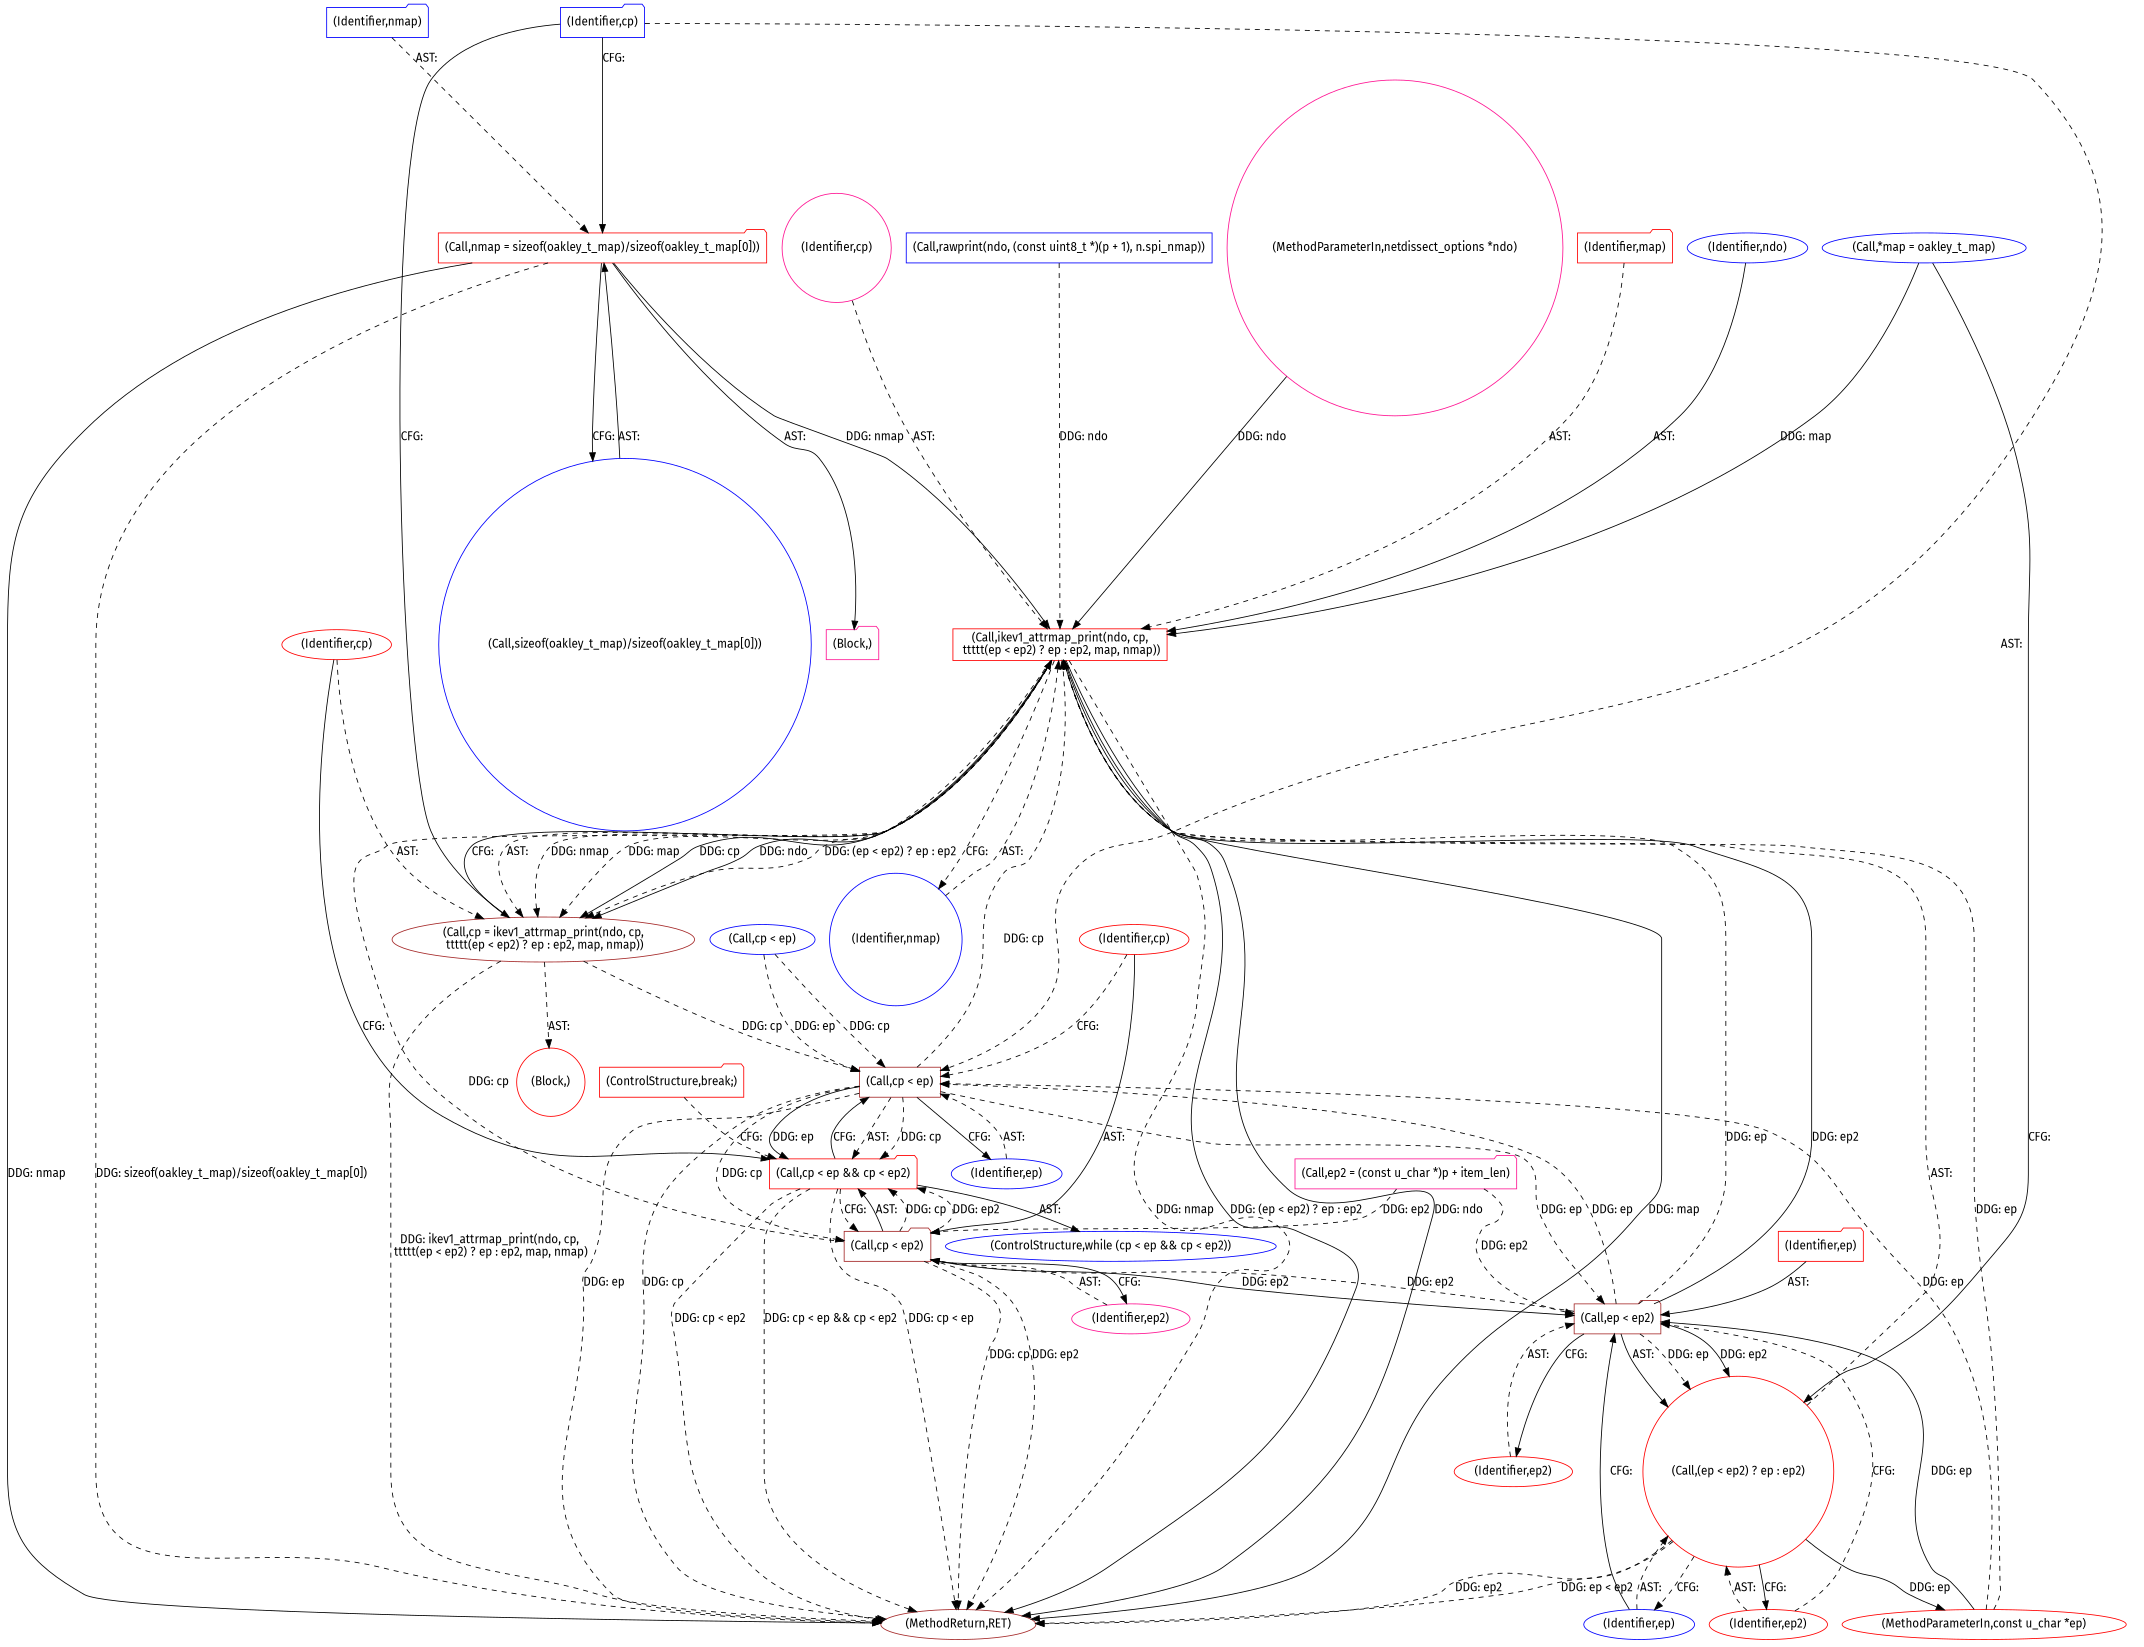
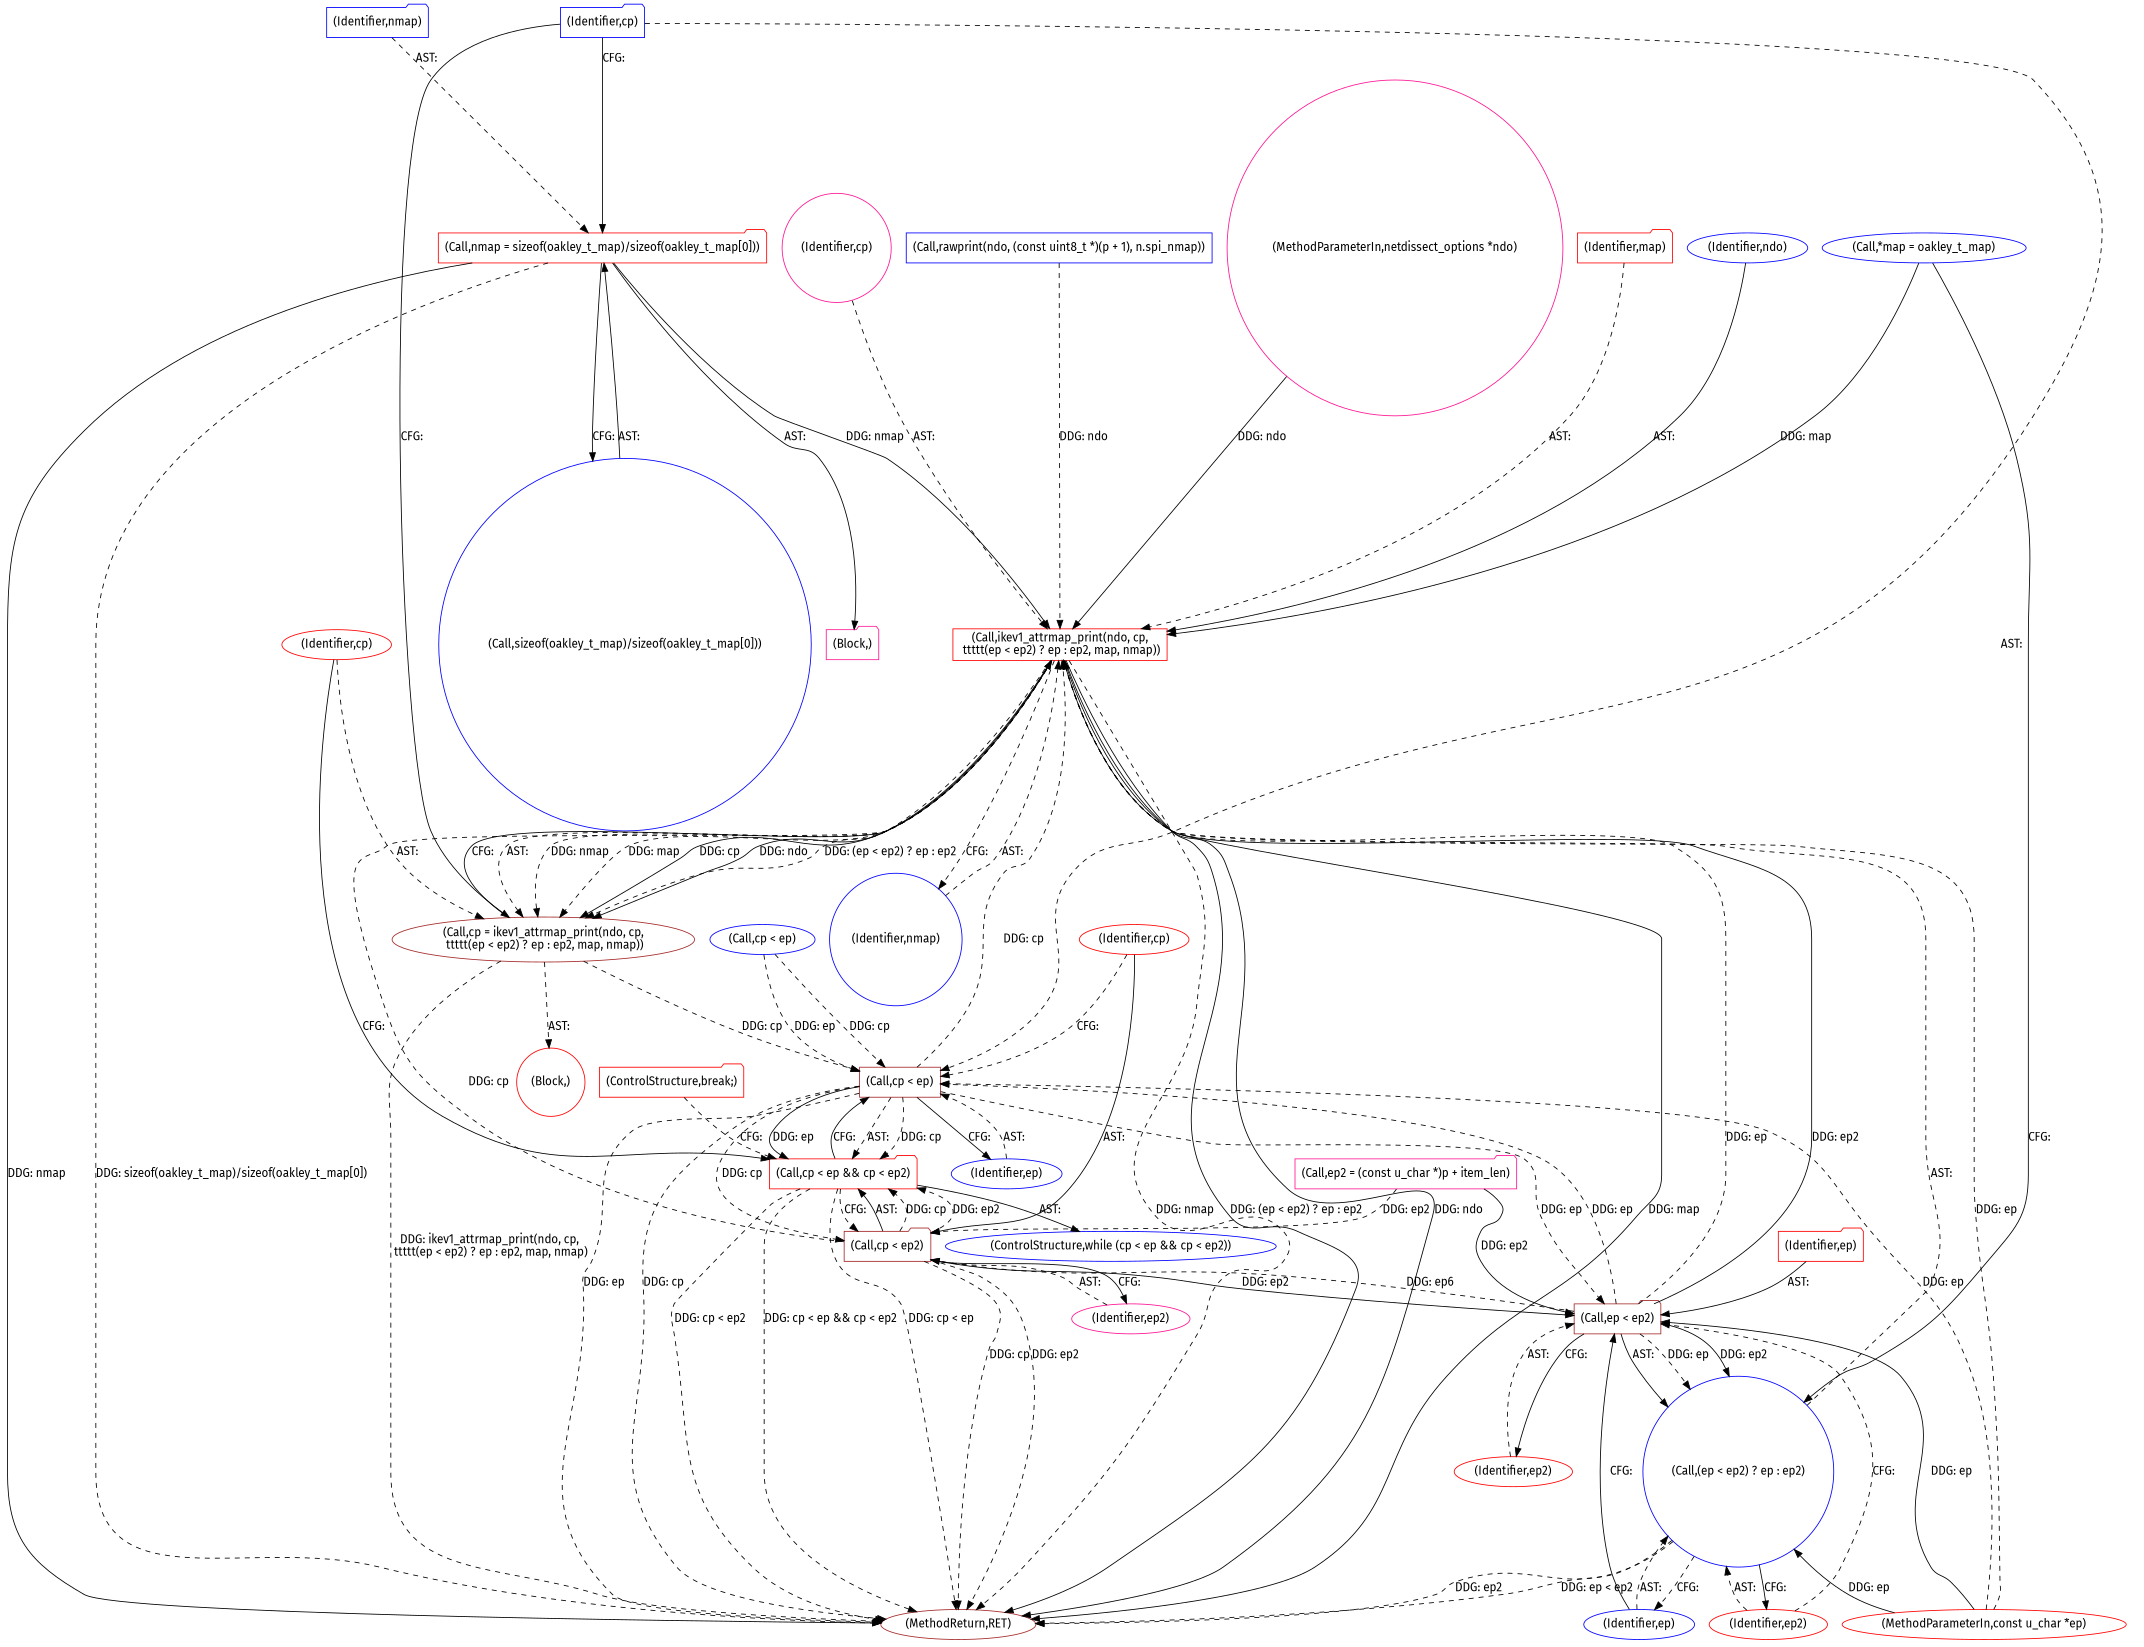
  digraph {
    fontname="Fira Sans"
    node [color=red fontname="Fira Sans" shape=ellipse]
    edge [fontname="Fira Sans" style=dashed]
    n1 [label="(Call,nmap = sizeof(oakley_t_map)/sizeof(oakley_t_map[0]))" shape=folder]
    n2 [label="(Call,ikev1_attrmap_print(ndo, cp,\n \t\t\t\t\t(ep < ep2) ? ep : ep2, map, nmap))" shape=box]
    n3 [color=brown label="(MethodReturn,RET)"]
    n4 [color=blue label="(Call,sizeof(oakley_t_map)/sizeof(oakley_t_map[0]))" shape=circle]
    n5 [color=deeppink label="(Block,)" shape=folder]
    n6 [color=brown label="(Call,cp = ikev1_attrmap_print(ndo, cp,\n \t\t\t\t\t(ep < ep2) ? ep : ep2, map, nmap))"]
    n7 [color=blue label="(Identifier,nmap)" shape=circle]
    n8 [color=brown label="(Call,cp < ep)" shape=box]
    n9 [label="(Block,)" shape=circle]
    n10 [label="(Call,cp < ep && cp < ep2)" shape=folder]
    n11 [color=brown label="(Call,cp < ep2)" shape=folder]
    n12 [color=brown label="(Call,ep < ep2)" shape=folder]
    n13 [color=blue label="(Identifier,ep)"]
    n14 [color=blue label="(ControlStructure,while (cp < ep && cp < ep2))"]
    n15 [color=deeppink label="(Identifier,ep2)"]
-   n16 [label="(Call,(ep < ep2) ? ep : ep2)" shape=circle]
+   n16 [color=blue label="(Call,(ep < ep2) ? ep : ep2)" shape=circle]
    n17 [label="(Identifier,ep2)"]
    n18 [label="(Identifier,ep2)"]
    n19 [color=blue label="(Identifier,ep)"]
    n20 [label="(Identifier,ep)" shape=folder]
    n21 [color=blue label="(Call,cp < ep)"]
    n22 [label="(ControlStructure,break;)" shape=folder]
    n23 [color=blue label="(Identifier,cp)" shape=folder]
    n24 [label="(Identifier,cp)"]
    n25 [color=blue label="(Identifier,nmap)" shape=folder]
    n26 [color=blue label="(Call,rawprint(ndo, (const uint8_t *)(p + 1), n.spi_nmap))" shape=box]
    n27 [color=deeppink label="(MethodParameterIn,netdissect_options *ndo)" shape=circle]
    n28 [label="(MethodParameterIn,const u_char *ep)"]
    n29 [label="(Identifier,cp)"]
    n30 [label="(Identifier,map)" shape=folder]
    n31 [color=deeppink label="(Call,ep2 = (const u_char *)p + item_len)" shape=folder]
    n32 [color=blue label="(Identifier,ndo)"]
    n33 [color=deeppink label="(Identifier,cp)" shape=circle]
    n34 [color=blue label="(Call,*map = oakley_t_map)"]
    n1 -> n2 [label="DDG: nmap" style=solid]
    n1 -> n3 [label="DDG: nmap" style=solid]
    n1 -> n3 [label="DDG: sizeof(oakley_t_map)/sizeof(oakley_t_map[0])"]
    n1 -> n4 [label="CFG: " style=solid]
    n1 -> n5 [label="AST: " style=solid]
    n2 -> n3 [label="DDG: nmap"]
    n2 -> n3 [label="DDG: (ep < ep2) ? ep : ep2" style=solid]
    n2 -> n3 [label="DDG: ndo" style=solid]
    n2 -> n3 [label="DDG: map" style=solid]
    n2 -> n6 [label="AST: "]
    n2 -> n6 [label="DDG: nmap"]
    n2 -> n6 [label="DDG: map"]
    n2 -> n6 [label="DDG: cp" style=solid]
    n2 -> n6 [label="DDG: ndo" style=solid]
    n2 -> n6 [label="DDG: (ep < ep2) ? ep : ep2"]
    n2 -> n7 [label="CFG: "]
    n4 -> n1 [label="AST: " style=solid]
    n6 -> n2 [label="CFG: " style=solid]
    n6 -> n3 [label="DDG: ikev1_attrmap_print(ndo, cp,\n \t\t\t\t\t(ep < ep2) ? ep : ep2, map, nmap)"]
    n6 -> n8 [label="DDG: cp"]
    n6 -> n9 [label="AST: "]
    n7 -> n2 [label="AST: "]
    n8 -> n2 [label="DDG: cp"]
    n8 -> n3 [label="DDG: ep"]
    n8 -> n3 [label="DDG: cp"]
    n8 -> n10 [label="AST: "]
    n8 -> n10 [label="DDG: cp"]
    n8 -> n10 [label="DDG: ep" style=solid]
    n8 -> n11 [label="DDG: cp"]
    n8 -> n12 [label="DDG: ep"]
    n8 -> n13 [label="CFG: " style=solid]
    n10 -> n3 [label="DDG: cp < ep && cp < ep2"]
    n10 -> n3 [label="DDG: cp < ep"]
    n10 -> n3 [label="DDG: cp < ep2"]
    n10 -> n8 [label="CFG: " style=solid]
    n10 -> n11 [label="CFG: "]
    n10 -> n14 [label="AST: " style=solid]
    n11 -> n2 [label="DDG: cp"]
    n11 -> n3 [label="DDG: cp"]
    n11 -> n3 [label="DDG: ep2"]
    n11 -> n10 [label="AST: " style=solid]
    n11 -> n10 [label="DDG: cp"]
    n11 -> n10 [label="DDG: ep2"]
    n11 -> n12 [label="DDG: ep2" style=solid]
    n11 -> n15 [label="CFG: " style=solid]
    n12 -> n2 [label="DDG: ep"]
    n12 -> n2 [label="DDG: ep2" style=solid]
    n12 -> n8 [label="DDG: ep"]
-   n12 -> n11 [label="DDG: ep2"]
+   n12 -> n11 [label="DDG: ep6"]
    n12 -> n16 [label="AST: " style=solid]
    n12 -> n16 [label="DDG: ep"]
    n12 -> n16 [label="DDG: ep2" style=solid]
    n12 -> n17 [label="CFG: " style=solid]
    n13 -> n8 [label="AST: "]
    n15 -> n11 [label="AST: "]
    n16 -> n2 [label="AST: "]
    n16 -> n3 [label="DDG: ep2"]
    n16 -> n3 [label="DDG: ep < ep2"]
    n16 -> n18 [label="CFG: " style=solid]
    n16 -> n19 [label="CFG: "]
    n17 -> n12 [label="AST: "]
    n18 -> n12 [label="CFG: "]
    n18 -> n16 [label="AST: "]
    n19 -> n12 [label="CFG: " style=solid]
    n19 -> n16 [label="AST: "]
    n20 -> n12 [label="AST: " style=solid]
    n21 -> n8 [label="DDG: cp"]
    n21 -> n8 [label="DDG: ep"]
    n22 -> n10 [label="CFG: "]
    n23 -> n1 [label="CFG: " style=solid]
    n23 -> n6 [label="CFG: " style=solid]
    n23 -> n8 [label="AST: "]
    n24 -> n8 [label="CFG: "]
    n24 -> n11 [label="AST: " style=solid]
    n25 -> n1 [label="AST: "]
    n26 -> n2 [label="DDG: ndo"]
    n27 -> n2 [label="DDG: ndo" style=solid]
    n28 -> n2 [label="DDG: ep"]
    n28 -> n8 [label="DDG: ep"]
    n28 -> n12 [label="DDG: ep" style=solid]
-   n16 -> n28 [label="DDG: ep" style=solid]
+   n28 -> n16 [label="DDG: ep" style=solid]
    n29 -> n6 [label="AST: "]
    n29 -> n10 [label="CFG: " style=solid]
    n30 -> n2 [label="AST: "]
    n31 -> n11 [label="DDG: ep2"]
-   n31 -> n12 [label="DDG: ep2"]
+   n31 -> n12 [label="DDG: ep2" style=solid]
    n32 -> n2 [label="AST: " style=solid]
    n33 -> n2 [label="AST: "]
    n34 -> n2 [label="DDG: map" style=solid]
    n34 -> n16 [label="CFG: " style=solid]
  }
